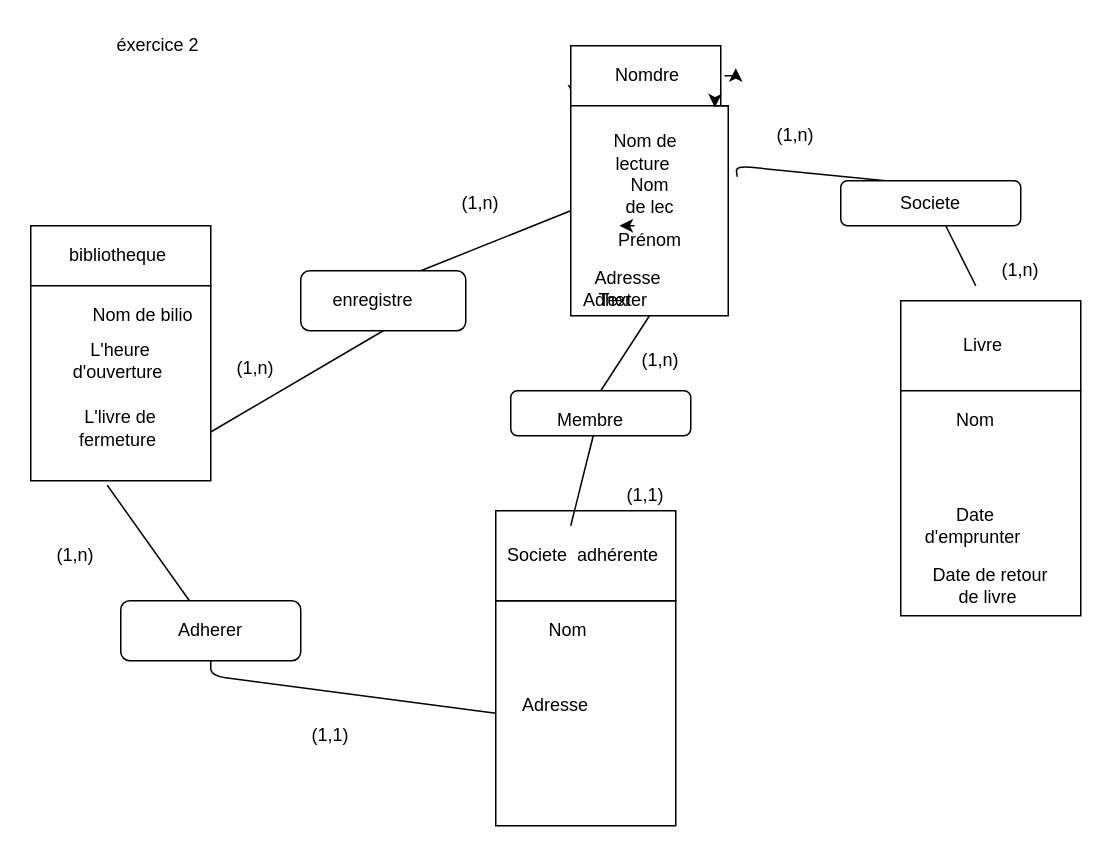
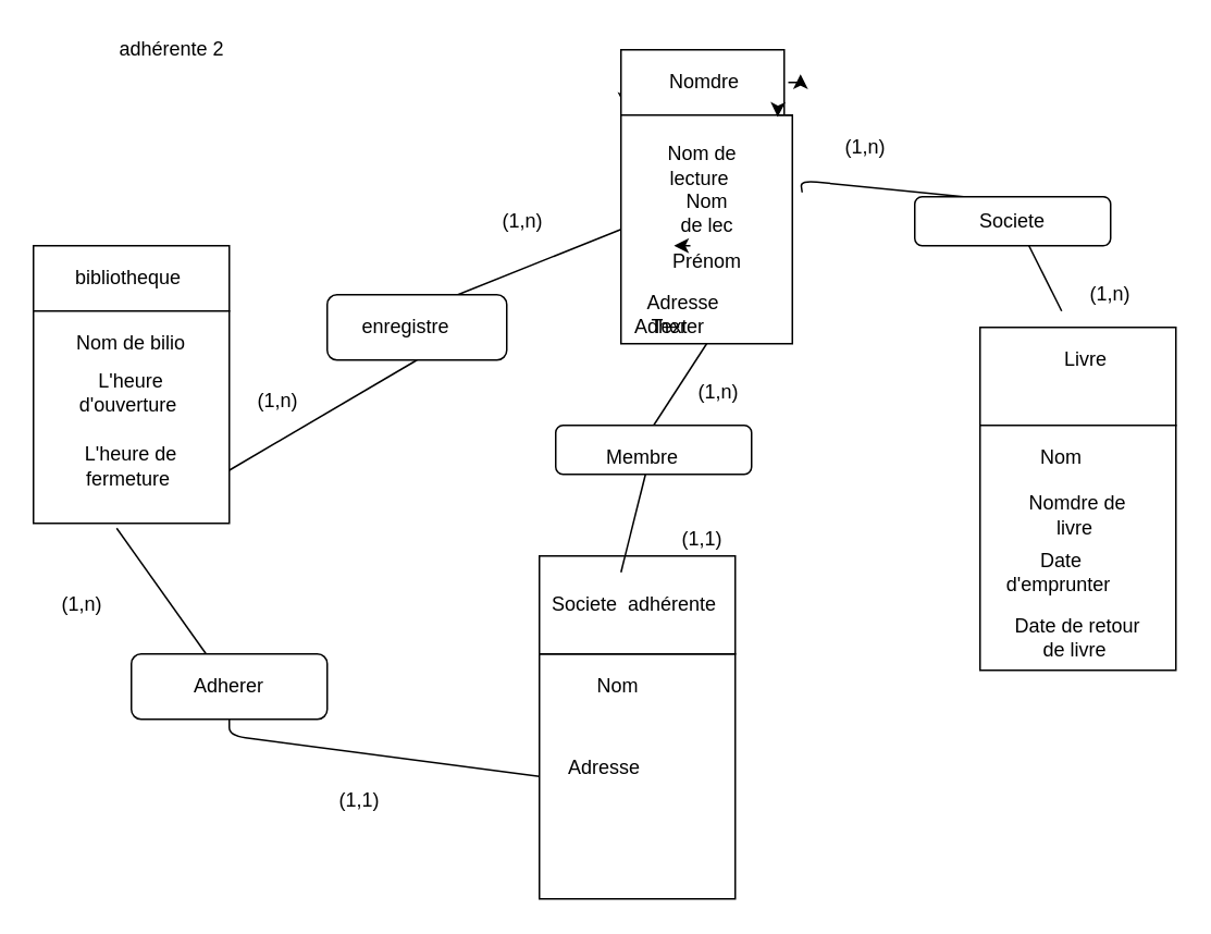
  <mxCell id="0" />
  <mxCell id="1" parent="0" />
- <mxCell id="2" value="éxercice 2" style="text;html=1;strokeColor=none;fillColor=none;align=center;verticalAlign=middle;whiteSpace=wrap;rounded=0;" vertex="1" parent="1"><mxGeometry x="40" y="20" width="130" height="20" as="geometry" /></mxCell>
+ <mxCell id="2" value="adhérente 2" style="text;html=1;strokeColor=none;fillColor=none;align=center;verticalAlign=middle;whiteSpace=wrap;rounded=0;" vertex="1" parent="1"><mxGeometry x="40" y="20" width="130" height="20" as="geometry" /></mxCell>
  <mxCell id="3" value="" style="rounded=0;whiteSpace=wrap;html=1;" vertex="1" parent="1"><mxGeometry x="20" y="150" width="120" height="40" as="geometry" /></mxCell>
  <mxCell id="4" value="" style="edgeStyle=orthogonalEdgeStyle;rounded=0;orthogonalLoop=1;jettySize=auto;html=1;" edge="1" parent="1" source="6" target="7"><mxGeometry relative="1" as="geometry" /></mxCell>
  <mxCell id="5" style="edgeStyle=orthogonalEdgeStyle;rounded=0;orthogonalLoop=1;jettySize=auto;html=1;exitX=0;exitY=0.75;exitDx=0;exitDy=0;entryX=0;entryY=0.75;entryDx=0;entryDy=0;" edge="1" parent="1" source="6" target="16"><mxGeometry relative="1" as="geometry" /></mxCell>
  <mxCell id="6" value="" style="rounded=0;whiteSpace=wrap;html=1;" vertex="1" parent="1"><mxGeometry x="380" y="30" width="100" height="40" as="geometry" /></mxCell>
  <mxCell id="7" value="" style="rounded=0;whiteSpace=wrap;html=1;" vertex="1" parent="1"><mxGeometry x="380" y="70" width="105" height="140" as="geometry" /></mxCell>
  <mxCell id="8" style="edgeStyle=orthogonalEdgeStyle;rounded=0;orthogonalLoop=1;jettySize=auto;html=1;exitX=0.5;exitY=1;exitDx=0;exitDy=0;" edge="1" parent="1"><mxGeometry relative="1" as="geometry"><mxPoint x="130" y="320" as="sourcePoint" /><mxPoint x="130" y="320" as="targetPoint" /></mxGeometry></mxCell>
  <mxCell id="9" value="" style="rounded=0;whiteSpace=wrap;html=1;" vertex="1" parent="1"><mxGeometry x="600" y="200" width="120" height="60" as="geometry" /></mxCell>
  <mxCell id="10" value="" style="rounded=0;whiteSpace=wrap;html=1;" vertex="1" parent="1"><mxGeometry x="20" y="190" width="120" height="130" as="geometry" /></mxCell>
  <mxCell id="11" value="" style="rounded=0;whiteSpace=wrap;html=1;" vertex="1" parent="1"><mxGeometry x="600" y="260" width="120" height="150" as="geometry" /></mxCell>
  <mxCell id="12" value="" style="rounded=0;whiteSpace=wrap;html=1;" vertex="1" parent="1"><mxGeometry x="330" y="400" width="120" height="150" as="geometry" /></mxCell>
  <mxCell id="13" value="Societe&amp;nbsp; adhérente&amp;nbsp;" style="rounded=0;whiteSpace=wrap;html=1;" vertex="1" parent="1"><mxGeometry x="330" y="340" width="120" height="60" as="geometry" /></mxCell>
  <mxCell id="14" value="bibliotheque&amp;nbsp;" style="text;html=1;strokeColor=none;fillColor=none;align=center;verticalAlign=middle;whiteSpace=wrap;rounded=0;" vertex="1" parent="1"><mxGeometry x="30" y="160" width="100" height="20" as="geometry" /></mxCell>
  <mxCell id="15" style="edgeStyle=orthogonalEdgeStyle;rounded=0;orthogonalLoop=1;jettySize=auto;html=1;exitX=1;exitY=0.5;exitDx=0;exitDy=0;" edge="1" parent="1" source="16"><mxGeometry relative="1" as="geometry"><mxPoint x="490" y="45" as="targetPoint" /></mxGeometry></mxCell>
  <mxCell id="16" value="Nomdre&amp;nbsp;" style="text;html=1;strokeColor=none;fillColor=none;align=center;verticalAlign=middle;whiteSpace=wrap;rounded=0;" vertex="1" parent="1"><mxGeometry x="382.5" y="20" width="100" height="60" as="geometry" /></mxCell>
- <mxCell id="17" value="Livre" style="text;html=1;strokeColor=none;fillColor=none;align=center;verticalAlign=middle;whiteSpace=wrap;rounded=0;" vertex="1" parent="1"><mxGeometry x="610" y="220" width="90" height="20" as="geometry" /></mxCell>
- <mxCell id="18" value="Nom de bilio" style="text;html=1;strokeColor=none;fillColor=none;align=center;verticalAlign=middle;whiteSpace=wrap;rounded=0;" vertex="1" parent="1"><mxGeometry x="55" y="200" width="80" height="20" as="geometry" /></mxCell>
+ <mxCell id="17" value="Livre" style="text;html=1;strokeColor=none;fillColor=none;align=center;verticalAlign=middle;whiteSpace=wrap;rounded=0;" vertex="1" parent="1"><mxGeometry x="620" y="210" width="90" height="20" as="geometry" /></mxCell>
+ <mxCell id="18" value="Nom de bilio" style="text;html=1;strokeColor=none;fillColor=none;align=center;verticalAlign=middle;whiteSpace=wrap;rounded=0;" vertex="1" parent="1"><mxGeometry x="40" y="200" width="80" height="20" as="geometry" /></mxCell>
  <mxCell id="19" value="L'heure d'ouverture&amp;nbsp;" style="text;html=1;strokeColor=none;fillColor=none;align=center;verticalAlign=middle;whiteSpace=wrap;rounded=0;" vertex="1" parent="1"><mxGeometry x="50" y="230" width="60" height="20" as="geometry" /></mxCell>
- <mxCell id="20" value="L'livre de fermeture&amp;nbsp;" style="text;html=1;strokeColor=none;fillColor=none;align=center;verticalAlign=middle;whiteSpace=wrap;rounded=0;" vertex="1" parent="1"><mxGeometry x="40" y="270" width="80" height="30" as="geometry" /></mxCell>
+ <mxCell id="20" value="L'heure de fermeture&amp;nbsp;" style="text;html=1;strokeColor=none;fillColor=none;align=center;verticalAlign=middle;whiteSpace=wrap;rounded=0;" vertex="1" parent="1"><mxGeometry x="40" y="270" width="80" height="30" as="geometry" /></mxCell>
  <mxCell id="21" value="Nom de lecture&amp;nbsp;" style="text;html=1;strokeColor=none;fillColor=none;align=center;verticalAlign=middle;whiteSpace=wrap;rounded=0;" vertex="1" parent="1"><mxGeometry x="390" y="100" width="80" as="geometry" /></mxCell>
  <mxCell id="22" value="Nom de lec" style="text;html=1;strokeColor=none;fillColor=none;align=center;verticalAlign=middle;whiteSpace=wrap;rounded=0;" vertex="1" parent="1"><mxGeometry x="412.5" y="120" width="40" height="20" as="geometry" /></mxCell>
  <mxCell id="23" value="Prénom" style="text;html=1;strokeColor=none;fillColor=none;align=center;verticalAlign=middle;whiteSpace=wrap;rounded=0;" vertex="1" parent="1"><mxGeometry x="412.5" y="150" width="40" height="20" as="geometry" /></mxCell>
  <mxCell id="24" style="edgeStyle=orthogonalEdgeStyle;rounded=0;orthogonalLoop=1;jettySize=auto;html=1;exitX=1;exitY=0;exitDx=0;exitDy=0;entryX=0.914;entryY=0.008;entryDx=0;entryDy=0;entryPerimeter=0;" edge="1" parent="1" source="7" target="7"><mxGeometry relative="1" as="geometry" /></mxCell>
  <mxCell id="25" style="edgeStyle=orthogonalEdgeStyle;rounded=0;orthogonalLoop=1;jettySize=auto;html=1;exitX=0.25;exitY=0;exitDx=0;exitDy=0;entryX=0;entryY=0;entryDx=0;entryDy=0;" edge="1" parent="1" source="23" target="23"><mxGeometry relative="1" as="geometry" /></mxCell>
  <mxCell id="26" value="Adresse&amp;nbsp;" style="text;html=1;strokeColor=none;fillColor=none;align=center;verticalAlign=middle;whiteSpace=wrap;rounded=0;" vertex="1" parent="1"><mxGeometry x="390" y="180" width="60" height="10" as="geometry" /></mxCell>
  <mxCell id="27" value="Nom&amp;nbsp;" style="text;html=1;strokeColor=none;fillColor=none;align=center;verticalAlign=middle;whiteSpace=wrap;rounded=0;" vertex="1" parent="1"><mxGeometry x="360" y="410" width="40" height="20" as="geometry" /></mxCell>
  <mxCell id="28" value="Adresse" style="text;html=1;strokeColor=none;fillColor=none;align=center;verticalAlign=middle;whiteSpace=wrap;rounded=0;" vertex="1" parent="1"><mxGeometry x="350" y="460" width="40" height="20" as="geometry" /></mxCell>
  <mxCell id="29" value="Nom" style="text;html=1;strokeColor=none;fillColor=none;align=center;verticalAlign=middle;whiteSpace=wrap;rounded=0;" vertex="1" parent="1"><mxGeometry x="630" y="270" width="40" height="20" as="geometry" /></mxCell>
+ <mxCell id="30" value="Nomdre de livre&amp;nbsp;" style="text;html=1;strokeColor=none;fillColor=none;align=center;verticalAlign=middle;whiteSpace=wrap;rounded=0;" vertex="1" parent="1"><mxGeometry x="620" y="305" width="80" height="20" as="geometry" /></mxCell>
  <mxCell id="31" value="Date d'emprunter&amp;nbsp;" style="text;html=1;strokeColor=none;fillColor=none;align=center;verticalAlign=middle;whiteSpace=wrap;rounded=0;" vertex="1" parent="1"><mxGeometry x="620" y="340" width="60" height="20" as="geometry" /></mxCell>
  <mxCell id="32" value="Date de retour de livre&amp;nbsp;" style="text;html=1;strokeColor=none;fillColor=none;align=center;verticalAlign=middle;whiteSpace=wrap;rounded=0;" vertex="1" parent="1"><mxGeometry x="620" y="380" width="80" height="20" as="geometry" /></mxCell>
  <mxCell id="33" value="" style="endArrow=none;html=1;entryX=0;entryY=0.5;entryDx=0;entryDy=0;" edge="1" parent="1" target="7"><mxGeometry width="50" height="50" relative="1" as="geometry"><mxPoint x="280" y="180" as="sourcePoint" /><mxPoint x="370" y="140" as="targetPoint" /><Array as="points"><mxPoint x="280" y="180" /></Array></mxGeometry></mxCell>
  <mxCell id="34" value="" style="rounded=1;whiteSpace=wrap;html=1;" vertex="1" parent="1"><mxGeometry x="200" y="180" width="110" height="40" as="geometry" /></mxCell>
  <mxCell id="35" value="enregistre&amp;nbsp;" style="text;html=1;strokeColor=none;fillColor=none;align=center;verticalAlign=middle;whiteSpace=wrap;rounded=0;" vertex="1" parent="1"><mxGeometry x="230" y="190" width="40" height="20" as="geometry" /></mxCell>
  <mxCell id="36" value="" style="endArrow=none;html=1;exitX=1;exitY=0.75;exitDx=0;exitDy=0;entryX=0.5;entryY=1;entryDx=0;entryDy=0;" edge="1" parent="1" source="10" target="34"><mxGeometry width="50" height="50" relative="1" as="geometry"><mxPoint x="390" y="220" as="sourcePoint" /><mxPoint x="440" y="170" as="targetPoint" /></mxGeometry></mxCell>
  <mxCell id="37" value="" style="endArrow=none;html=1;entryX=1.057;entryY=0.338;entryDx=0;entryDy=0;entryPerimeter=0;" edge="1" parent="1" target="7"><mxGeometry width="50" height="50" relative="1" as="geometry"><mxPoint x="590" y="120" as="sourcePoint" /><mxPoint x="440" y="170" as="targetPoint" /><Array as="points"><mxPoint x="490" y="110" /></Array></mxGeometry></mxCell>
  <mxCell id="38" value="Societe" style="rounded=1;whiteSpace=wrap;html=1;" vertex="1" parent="1"><mxGeometry x="560" y="120" width="120" height="30" as="geometry" /></mxCell>
  <mxCell id="39" value="Text" style="text;html=1;strokeColor=none;fillColor=none;align=center;verticalAlign=middle;whiteSpace=wrap;rounded=0;" vertex="1" parent="1"><mxGeometry x="390" y="190" width="40" height="20" as="geometry" /></mxCell>
  <mxCell id="40" value="" style="endArrow=none;html=1;entryX=0.583;entryY=1;entryDx=0;entryDy=0;entryPerimeter=0;" edge="1" parent="1" target="38"><mxGeometry width="50" height="50" relative="1" as="geometry"><mxPoint x="650" y="190" as="sourcePoint" /><mxPoint x="440" y="170" as="targetPoint" /></mxGeometry></mxCell>
  <mxCell id="41" value="(1,n)" style="text;html=1;strokeColor=none;fillColor=none;align=center;verticalAlign=middle;whiteSpace=wrap;rounded=0;" vertex="1" parent="1"><mxGeometry x="510" y="80" width="40" height="20" as="geometry" /></mxCell>
  <mxCell id="42" value="(1,n)" style="text;html=1;strokeColor=none;fillColor=none;align=center;verticalAlign=middle;whiteSpace=wrap;rounded=0;" vertex="1" parent="1"><mxGeometry x="660" y="170" width="40" height="20" as="geometry" /></mxCell>
  <mxCell id="43" value="" style="endArrow=none;html=1;exitX=0.425;exitY=1.023;exitDx=0;exitDy=0;exitPerimeter=0;" edge="1" parent="1" source="10" target="44"><mxGeometry width="50" height="50" relative="1" as="geometry"><mxPoint x="80" y="330" as="sourcePoint" /><mxPoint x="140" y="430" as="targetPoint" /></mxGeometry></mxCell>
  <mxCell id="44" value="" style="rounded=1;whiteSpace=wrap;html=1;" vertex="1" parent="1"><mxGeometry x="80" y="400" width="120" height="40" as="geometry" /></mxCell>
  <mxCell id="45" value="Adherer" style="text;html=1;strokeColor=none;fillColor=none;align=center;verticalAlign=middle;whiteSpace=wrap;rounded=0;" vertex="1" parent="1"><mxGeometry x="390" y="190" width="40" height="20" as="geometry" /></mxCell>
  <mxCell id="46" value="Adherer" style="text;html=1;strokeColor=none;fillColor=none;align=center;verticalAlign=middle;whiteSpace=wrap;rounded=0;" vertex="1" parent="1"><mxGeometry x="120" y="410" width="40" height="20" as="geometry" /></mxCell>
  <mxCell id="47" value="" style="endArrow=none;html=1;entryX=0;entryY=0.5;entryDx=0;entryDy=0;exitX=0.5;exitY=1;exitDx=0;exitDy=0;" edge="1" parent="1" source="44" target="12"><mxGeometry width="50" height="50" relative="1" as="geometry"><mxPoint x="390" y="220" as="sourcePoint" /><mxPoint x="440" y="170" as="targetPoint" /><Array as="points"><mxPoint x="140" y="450" /></Array></mxGeometry></mxCell>
  <mxCell id="48" value="(1,n)" style="text;html=1;strokeColor=none;fillColor=none;align=center;verticalAlign=middle;whiteSpace=wrap;rounded=0;" vertex="1" parent="1"><mxGeometry x="30" y="360" width="40" height="20" as="geometry" /></mxCell>
  <mxCell id="49" value="" style="endArrow=none;html=1;entryX=0.5;entryY=1;entryDx=0;entryDy=0;" edge="1" parent="1" target="7"><mxGeometry width="50" height="50" relative="1" as="geometry"><mxPoint x="400" y="260" as="sourcePoint" /><mxPoint x="440" y="210" as="targetPoint" /></mxGeometry></mxCell>
  <mxCell id="50" value="" style="rounded=1;whiteSpace=wrap;html=1;" vertex="1" parent="1"><mxGeometry x="340" y="260" width="120" height="30" as="geometry" /></mxCell>
  <mxCell id="51" value="Membre&amp;nbsp;" style="text;html=1;strokeColor=none;fillColor=none;align=center;verticalAlign=middle;whiteSpace=wrap;rounded=0;" vertex="1" parent="1"><mxGeometry x="360" y="270" width="70" height="20" as="geometry" /></mxCell>
  <mxCell id="52" value="" style="endArrow=none;html=1;exitX=0.5;exitY=1;exitDx=0;exitDy=0;" edge="1" parent="1" source="51"><mxGeometry width="50" height="50" relative="1" as="geometry"><mxPoint x="360" y="280" as="sourcePoint" /><mxPoint x="380" y="350" as="targetPoint" /><Array as="points"><mxPoint x="380" y="350" /></Array></mxGeometry></mxCell>
  <mxCell id="53" value="(1,1)" style="text;html=1;strokeColor=none;fillColor=none;align=center;verticalAlign=middle;whiteSpace=wrap;rounded=0;" vertex="1" parent="1"><mxGeometry x="390" y="320" width="80" height="20" as="geometry" /></mxCell>
  <mxCell id="54" value="(1,n)" style="text;html=1;strokeColor=none;fillColor=none;align=center;verticalAlign=middle;whiteSpace=wrap;rounded=0;" vertex="1" parent="1"><mxGeometry x="420" y="230" width="40" height="20" as="geometry" /></mxCell>
  <mxCell id="55" value="(1,n)" style="text;html=1;strokeColor=none;fillColor=none;align=center;verticalAlign=middle;whiteSpace=wrap;rounded=0;" vertex="1" parent="1"><mxGeometry x="150" y="240" width="40" height="10" as="geometry" /></mxCell>
  <mxCell id="56" value="(1,n)" style="text;html=1;strokeColor=none;fillColor=none;align=center;verticalAlign=middle;whiteSpace=wrap;rounded=0;" vertex="1" parent="1"><mxGeometry x="300" y="125" width="40" height="20" as="geometry" /></mxCell>
  <mxCell id="57" value="(1,1)" style="text;html=1;strokeColor=none;fillColor=none;align=center;verticalAlign=middle;whiteSpace=wrap;rounded=0;" vertex="1" parent="1"><mxGeometry x="200" y="480" width="40" height="20" as="geometry" /></mxCell>
